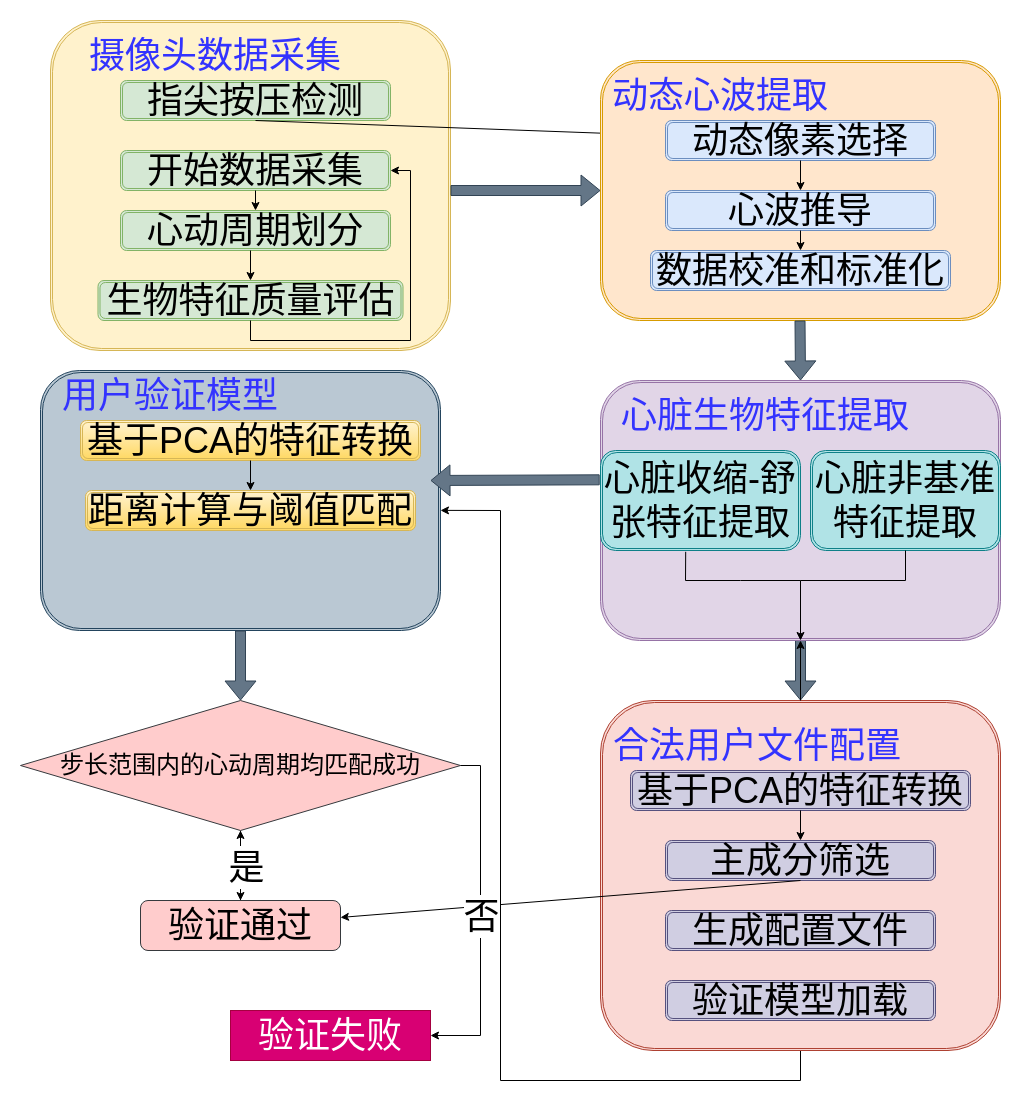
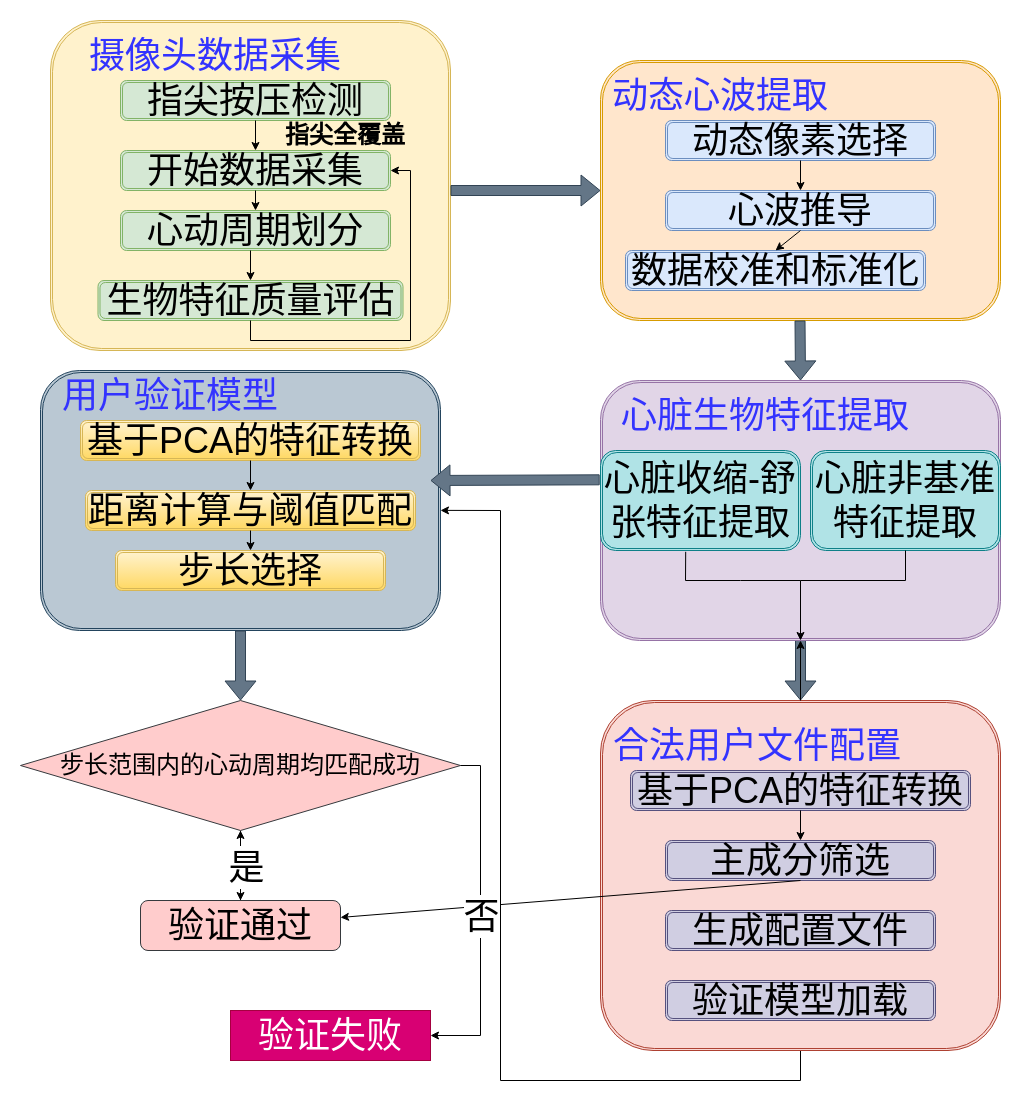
  <mxCell id="0" />
  <mxCell id="1" parent="0" />
  <mxCell id="2" value="" style="shape=ext;double=1;rounded=1;whiteSpace=wrap;html=1;fillColor=#fff2cc;strokeColor=#d6b656;movable=0;resizable=0;rotatable=0;deletable=0;editable=0;locked=1;connectable=0;" parent="1" vertex="1"><mxGeometry x="50" y="20" width="400" height="330" as="geometry" /></mxCell>
  <mxCell id="3" value="&lt;font style=&quot;font-size: 36px;&quot;&gt;开始数据采集&lt;/font&gt;" style="shape=ext;double=1;rounded=1;whiteSpace=wrap;html=1;fillColor=#d5e8d4;strokeColor=#82b366;" parent="1" vertex="1"><mxGeometry x="120" y="150" width="270" height="40" as="geometry" /></mxCell>
  <mxCell id="4" value="&lt;font style=&quot;font-size: 36px;&quot;&gt;指尖按压检测&lt;/font&gt;" style="shape=ext;double=1;rounded=1;whiteSpace=wrap;html=1;fillColor=#d5e8d4;strokeColor=#82b366;" parent="1" vertex="1"><mxGeometry x="120" y="80" width="270" height="40" as="geometry" /></mxCell>
  <mxCell id="5" value="&lt;font style=&quot;font-size: 36px;&quot; color=&quot;#3333ff&quot;&gt;摄像头数据采集&lt;/font&gt;" style="text;html=1;align=center;verticalAlign=middle;whiteSpace=wrap;rounded=0;" parent="1" vertex="1"><mxGeometry x="80" y="40" width="270" height="30" as="geometry" /></mxCell>
- <mxCell id="6" value="" style="endArrow=classic;html=1;rounded=0;exitX=0.5;exitY=1;exitDx=0;exitDy=0;" parent="1" source="4" target="18" edge="1"><mxGeometry width="50" height="50" relative="1" as="geometry"><mxPoint x="330" y="390" as="sourcePoint" /><mxPoint x="380" y="340" as="targetPoint" /></mxGeometry></mxCell>
+ <mxCell id="6" value="" style="endArrow=classic;html=1;rounded=0;exitX=0.5;exitY=1;exitDx=0;exitDy=0;entryX=0.5;entryY=0;entryDx=0;entryDy=0;" parent="1" source="4" target="3" edge="1"><mxGeometry width="50" height="50" relative="1" as="geometry"><mxPoint x="330" y="390" as="sourcePoint" /><mxPoint x="380" y="340" as="targetPoint" /></mxGeometry></mxCell>
+ <mxCell id="7" value="&lt;font style=&quot;font-size: 24px;&quot;&gt;&lt;b&gt;指尖全覆盖&lt;/b&gt;&lt;/font&gt;" style="text;html=1;strokeColor=none;fillColor=none;align=center;verticalAlign=middle;whiteSpace=wrap;rounded=0;" parent="1" vertex="1"><mxGeometry x="280" y="120" width="130" height="30" as="geometry" /></mxCell>
  <mxCell id="8" value="&lt;font style=&quot;font-size: 36px;&quot;&gt;心动周期划分&lt;/font&gt;" style="shape=ext;double=1;rounded=1;whiteSpace=wrap;html=1;fillColor=#d5e8d4;strokeColor=#82b366;" parent="1" vertex="1"><mxGeometry x="120" y="210" width="270" height="40" as="geometry" /></mxCell>
  <mxCell id="9" value="&lt;font style=&quot;font-size: 36px;&quot;&gt;生物特征质量评估&lt;/font&gt;" style="shape=ext;double=1;rounded=1;whiteSpace=wrap;html=1;fillColor=#d5e8d4;strokeColor=#82b366;" parent="1" vertex="1"><mxGeometry x="97.5" y="280" width="305" height="40" as="geometry" /></mxCell>
  <mxCell id="10" value="" style="endArrow=classic;html=1;rounded=0;exitX=0.5;exitY=1;exitDx=0;exitDy=0;entryX=0.5;entryY=0;entryDx=0;entryDy=0;" parent="1" source="3" target="8" edge="1"><mxGeometry width="50" height="50" relative="1" as="geometry"><mxPoint x="330" y="280" as="sourcePoint" /><mxPoint x="380" y="230" as="targetPoint" /></mxGeometry></mxCell>
  <mxCell id="11" value="" style="endArrow=classic;html=1;rounded=0;" parent="1" target="9" edge="1"><mxGeometry width="50" height="50" relative="1" as="geometry"><mxPoint x="250" y="250" as="sourcePoint" /><mxPoint x="265" y="160" as="targetPoint" /></mxGeometry></mxCell>
  <mxCell id="12" value="" style="endArrow=classic;html=1;rounded=0;exitX=0.5;exitY=1;exitDx=0;exitDy=0;entryX=1;entryY=0.5;entryDx=0;entryDy=0;" parent="1" source="9" target="3" edge="1"><mxGeometry width="50" height="50" relative="1" as="geometry"><mxPoint x="330" y="280" as="sourcePoint" /><mxPoint x="380" y="230" as="targetPoint" /><Array as="points"><mxPoint x="250" y="340" /><mxPoint x="410" y="340" /><mxPoint x="410" y="170" /></Array></mxGeometry></mxCell>
  <mxCell id="13" value="" style="shape=flexArrow;endArrow=classic;html=1;rounded=0;entryX=0.5;entryY=0;entryDx=0;entryDy=0;fillColor=#647687;strokeColor=#314354;" parent="1" target="31" edge="1"><mxGeometry width="50" height="50" relative="1" as="geometry"><mxPoint x="800" y="600" as="sourcePoint" /><mxPoint x="380" y="950" as="targetPoint" /></mxGeometry></mxCell>
  <mxCell id="14" value="" style="endArrow=classic;html=1;rounded=0;entryX=1;entryY=0.538;entryDx=0;entryDy=0;exitX=0.5;exitY=1;exitDx=0;exitDy=0;entryPerimeter=0;" parent="1" source="36" target="40" edge="1"><mxGeometry width="50" height="50" relative="1" as="geometry"><mxPoint x="780" y="839.9" as="sourcePoint" /><mxPoint x="780" y="870" as="targetPoint" /><Array as="points"><mxPoint x="800" y="1080" /><mxPoint x="500" y="1080" /><mxPoint x="500" y="510" /></Array></mxGeometry></mxCell>
  <mxCell id="15" value="" style="group" parent="1" vertex="1" connectable="0"><mxGeometry x="600" y="60" width="400" height="260" as="geometry" /></mxCell>
  <mxCell id="16" value="" style="shape=ext;double=1;rounded=1;whiteSpace=wrap;html=1;fillColor=#ffe6cc;strokeColor=#d79b00;" parent="15" vertex="1"><mxGeometry width="400" height="260" as="geometry" /></mxCell>
  <mxCell id="17" value="&lt;font style=&quot;font-size: 36px;&quot; color=&quot;#3333ff&quot;&gt;动态心波提取&lt;/font&gt;" style="text;html=1;strokeColor=none;fillColor=none;align=center;verticalAlign=middle;whiteSpace=wrap;rounded=0;" parent="15" vertex="1"><mxGeometry x="10" y="20" width="220" height="30" as="geometry" /></mxCell>
  <mxCell id="18" value="&lt;font style=&quot;font-size: 36px;&quot;&gt;动态像素选择&lt;/font&gt;" style="shape=ext;double=1;rounded=1;whiteSpace=wrap;html=1;fillColor=#dae8fc;strokeColor=#6c8ebf;" parent="15" vertex="1"><mxGeometry x="65" y="60" width="270" height="40" as="geometry" /></mxCell>
  <mxCell id="19" value="&lt;font style=&quot;font-size: 36px;&quot;&gt;心波推导&lt;/font&gt;" style="shape=ext;double=1;rounded=1;whiteSpace=wrap;html=1;fillColor=#dae8fc;strokeColor=#6c8ebf;" parent="15" vertex="1"><mxGeometry x="65" y="130" width="270" height="40" as="geometry" /></mxCell>
- <mxCell id="20" value="&lt;font style=&quot;font-size: 36px;&quot;&gt;数据校准和标准化&lt;/font&gt;" style="shape=ext;double=1;rounded=1;whiteSpace=wrap;html=1;fillColor=#dae8fc;strokeColor=#6c8ebf;" parent="15" vertex="1"><mxGeometry x="50" y="190" width="300" height="40" as="geometry" /></mxCell>
+ <mxCell id="20" value="&lt;font style=&quot;font-size: 36px;&quot;&gt;数据校准和标准化&lt;/font&gt;" style="shape=ext;double=1;rounded=1;whiteSpace=wrap;html=1;fillColor=#dae8fc;strokeColor=#6c8ebf;" parent="15" vertex="1"><mxGeometry x="25" y="190" width="300" height="40" as="geometry" /></mxCell>
  <mxCell id="21" value="" style="endArrow=classic;html=1;rounded=0;entryX=0.5;entryY=0;entryDx=0;entryDy=0;" parent="15" target="19" edge="1"><mxGeometry width="50" height="50" relative="1" as="geometry"><mxPoint x="200" y="100" as="sourcePoint" /><mxPoint x="215" y="-180" as="targetPoint" /></mxGeometry></mxCell>
  <mxCell id="22" value="" style="endArrow=classic;html=1;rounded=0;entryX=0.5;entryY=0;entryDx=0;entryDy=0;exitX=0.5;exitY=1;exitDx=0;exitDy=0;" parent="15" source="19" target="20" edge="1"><mxGeometry width="50" height="50" relative="1" as="geometry"><mxPoint x="210" y="110" as="sourcePoint" /><mxPoint x="210" y="140" as="targetPoint" /></mxGeometry></mxCell>
  <mxCell id="23" value="" style="group" parent="1" vertex="1" connectable="0"><mxGeometry x="600" y="380" width="400" height="260" as="geometry" /></mxCell>
  <mxCell id="24" value="" style="shape=ext;double=1;rounded=1;whiteSpace=wrap;html=1;fillColor=#e1d5e7;strokeColor=#9673a6;" parent="23" vertex="1"><mxGeometry width="400" height="260" as="geometry" /></mxCell>
  <mxCell id="25" value="&lt;font style=&quot;font-size: 36px;&quot; color=&quot;#3333ff&quot;&gt;心脏生物特征提取&lt;/font&gt;" style="text;html=1;strokeColor=none;fillColor=none;align=center;verticalAlign=middle;whiteSpace=wrap;rounded=0;" parent="23" vertex="1"><mxGeometry x="20" y="20" width="290" height="30" as="geometry" /></mxCell>
  <mxCell id="26" value="&lt;font style=&quot;font-size: 36px;&quot;&gt;心脏收缩-舒张特征提取&lt;/font&gt;" style="shape=ext;double=1;rounded=1;whiteSpace=wrap;html=1;fillColor=#b0e3e6;strokeColor=#0e8088;" parent="23" vertex="1"><mxGeometry y="70" width="200" height="100" as="geometry" /></mxCell>
  <mxCell id="27" value="&lt;font style=&quot;font-size: 36px;&quot;&gt;心脏非基准特征提取&lt;/font&gt;" style="shape=ext;double=1;rounded=1;whiteSpace=wrap;html=1;fillColor=#b0e3e6;strokeColor=#0e8088;" parent="23" vertex="1"><mxGeometry x="210" y="70" width="190" height="100" as="geometry" /></mxCell>
  <mxCell id="28" value="" style="endArrow=classic;html=1;rounded=0;entryX=0.5;entryY=1;entryDx=0;entryDy=0;exitX=0.5;exitY=1;exitDx=0;exitDy=0;" parent="23" source="27" target="24" edge="1"><mxGeometry width="50" height="50" relative="1" as="geometry"><mxPoint x="290" y="50" as="sourcePoint" /><mxPoint x="340" as="targetPoint" /><Array as="points"><mxPoint x="305" y="200" /><mxPoint x="200" y="200" /></Array></mxGeometry></mxCell>
  <mxCell id="29" value="" style="endArrow=none;html=1;rounded=0;entryX=0.426;entryY=1.013;entryDx=0;entryDy=0;entryPerimeter=0;" parent="23" target="26" edge="1"><mxGeometry width="50" height="50" relative="1" as="geometry"><mxPoint x="200" y="200" as="sourcePoint" /><mxPoint x="340" as="targetPoint" /><Array as="points"><mxPoint x="140" y="200" /><mxPoint x="85" y="200" /></Array></mxGeometry></mxCell>
  <mxCell id="30" value="" style="group" parent="1" vertex="1" connectable="0"><mxGeometry x="600" y="700" width="400" height="350" as="geometry" /></mxCell>
  <mxCell id="31" value="" style="shape=ext;double=1;rounded=1;whiteSpace=wrap;html=1;fillColor=#fad9d5;strokeColor=#ae4132;" parent="30" vertex="1"><mxGeometry width="400" height="350" as="geometry" /></mxCell>
  <mxCell id="32" value="&lt;font style=&quot;font-size: 36px;&quot; color=&quot;#3333ff&quot;&gt;合法用户文件配置&lt;/font&gt;" style="text;html=1;strokeColor=none;fillColor=none;align=center;verticalAlign=middle;whiteSpace=wrap;rounded=0;" parent="30" vertex="1"><mxGeometry x="4" y="30" width="306" height="30" as="geometry" /></mxCell>
  <mxCell id="33" value="&lt;font style=&quot;font-size: 36px;&quot;&gt;基于PCA的特征转换&lt;/font&gt;" style="shape=ext;double=1;rounded=1;whiteSpace=wrap;html=1;fillColor=#d0cee2;strokeColor=#56517e;" parent="30" vertex="1"><mxGeometry x="30" y="70" width="340" height="40" as="geometry" /></mxCell>
  <mxCell id="34" value="&lt;font style=&quot;font-size: 36px;&quot;&gt;主成分筛选&lt;/font&gt;" style="shape=ext;double=1;rounded=1;whiteSpace=wrap;html=1;fillColor=#d0cee2;strokeColor=#56517e;" parent="30" vertex="1"><mxGeometry x="65" y="140" width="270" height="40" as="geometry" /></mxCell>
  <mxCell id="35" value="&lt;font style=&quot;font-size: 36px;&quot;&gt;生成配置文件&lt;/font&gt;" style="shape=ext;double=1;rounded=1;whiteSpace=wrap;html=1;fillColor=#d0cee2;strokeColor=#56517e;" parent="30" vertex="1"><mxGeometry x="65" y="210" width="270" height="40" as="geometry" /></mxCell>
  <mxCell id="36" value="&lt;font style=&quot;font-size: 36px;&quot;&gt;验证模型加载&lt;/font&gt;" style="shape=ext;double=1;rounded=1;whiteSpace=wrap;html=1;fillColor=#d0cee2;strokeColor=#56517e;" parent="30" vertex="1"><mxGeometry x="65" y="280" width="270" height="40" as="geometry" /></mxCell>
  <mxCell id="37" value="" style="endArrow=classic;html=1;rounded=0;entryX=0.5;entryY=0;entryDx=0;entryDy=0;exitX=0.5;exitY=0.314;exitDx=0;exitDy=0;exitPerimeter=0;" parent="30" source="31" target="34" edge="1"><mxGeometry width="50" height="50" relative="1" as="geometry"><mxPoint x="-220" y="400" as="sourcePoint" /><mxPoint x="-170" y="350" as="targetPoint" /></mxGeometry></mxCell>
  <mxCell id="38" value="" style="endArrow=classic;html=1;rounded=0;exitX=0.5;exitY=1;exitDx=0;exitDy=0;" parent="30" source="34" target="54" edge="1"><mxGeometry width="50" height="50" relative="1" as="geometry"><mxPoint x="210" y="119.9" as="sourcePoint" /><mxPoint x="210" y="150" as="targetPoint" /></mxGeometry></mxCell>
  <mxCell id="39" value="" style="group" parent="1" vertex="1" connectable="0"><mxGeometry x="40" y="370" width="400" height="260" as="geometry" /></mxCell>
  <mxCell id="40" value="" style="shape=ext;double=1;rounded=1;whiteSpace=wrap;html=1;fillColor=#bac8d3;strokeColor=#23445d;" parent="39" vertex="1"><mxGeometry width="400" height="260" as="geometry" /></mxCell>
  <mxCell id="41" value="&lt;font style=&quot;font-size: 36px;&quot; color=&quot;#3333ff&quot;&gt;用户验证模型&lt;/font&gt;" style="text;html=1;strokeColor=none;fillColor=none;align=center;verticalAlign=middle;whiteSpace=wrap;rounded=0;" parent="39" vertex="1"><mxGeometry x="20" y="10" width="220" height="30" as="geometry" /></mxCell>
  <mxCell id="42" value="&lt;font style=&quot;font-size: 36px;&quot;&gt;基于PCA的特征转换&lt;/font&gt;" style="shape=ext;double=1;rounded=1;whiteSpace=wrap;html=1;fillColor=#fff2cc;gradientColor=#ffd966;strokeColor=#d6b656;" parent="39" vertex="1"><mxGeometry x="40" y="50" width="340" height="40" as="geometry" /></mxCell>
  <mxCell id="43" value="&lt;font style=&quot;font-size: 36px;&quot;&gt;距离计算与阈值匹配&lt;/font&gt;" style="shape=ext;double=1;rounded=1;whiteSpace=wrap;html=1;fillColor=#fff2cc;gradientColor=#ffd966;strokeColor=#d6b656;" parent="39" vertex="1"><mxGeometry x="45" y="120" width="330" height="40" as="geometry" /></mxCell>
+ <mxCell id="44" value="&lt;font style=&quot;font-size: 36px;&quot;&gt;步长选择&lt;/font&gt;" style="shape=ext;double=1;rounded=1;whiteSpace=wrap;html=1;fillColor=#fff2cc;gradientColor=#ffd966;strokeColor=#d6b656;" parent="39" vertex="1"><mxGeometry x="75" y="180" width="270" height="40" as="geometry" /></mxCell>
  <mxCell id="45" value="" style="endArrow=classic;html=1;rounded=0;exitX=0.5;exitY=1;exitDx=0;exitDy=0;" parent="39" source="42" target="43" edge="1"><mxGeometry width="50" height="50" relative="1" as="geometry"><mxPoint x="220" y="-550" as="sourcePoint" /><mxPoint x="220" y="-520" as="targetPoint" /></mxGeometry></mxCell>
+ <mxCell id="46" value="" style="endArrow=classic;html=1;rounded=0;exitX=0.5;exitY=1;exitDx=0;exitDy=0;" parent="39" source="43" target="44" edge="1"><mxGeometry width="50" height="50" relative="1" as="geometry"><mxPoint x="220" y="100" as="sourcePoint" /><mxPoint x="220" y="130" as="targetPoint" /></mxGeometry></mxCell>
  <mxCell id="47" value="" style="shape=flexArrow;endArrow=classic;html=1;rounded=0;entryX=0;entryY=0.5;entryDx=0;entryDy=0;fillColor=#647687;strokeColor=#314354;" parent="1" target="16" edge="1"><mxGeometry width="50" height="50" relative="1" as="geometry"><mxPoint x="450" y="190" as="sourcePoint" /><mxPoint x="590" y="450" as="targetPoint" /></mxGeometry></mxCell>
  <mxCell id="48" value="" style="group" parent="1" vertex="1" connectable="0"><mxGeometry x="35.5" y="720" width="439" height="230" as="geometry" /></mxCell>
  <mxCell id="49" value="" style="endArrow=classic;html=1;rounded=0;exitX=0.5;exitY=1;exitDx=0;exitDy=0;" parent="48" source="51" edge="1"><mxGeometry relative="1" as="geometry"><mxPoint x="185" y="-10" as="sourcePoint" /><mxPoint x="204.5" y="180" as="targetPoint" /></mxGeometry></mxCell>
  <mxCell id="50" value="是" style="edgeLabel;resizable=0;html=1;align=center;verticalAlign=middle;" parent="49" connectable="0" vertex="1"><mxGeometry relative="1" as="geometry" /></mxCell>
  <mxCell id="51" value="&lt;font style=&quot;font-size: 24px;&quot;&gt;步长范围内的心动周期均匹配成功&lt;/font&gt;" style="rhombus;whiteSpace=wrap;html=1;fillColor=#ffcccc;strokeColor=#36393d;" parent="48" vertex="1"><mxGeometry x="-15.5" y="-20" width="440" height="130" as="geometry" /></mxCell>
  <mxCell id="52" value="" style="edgeStyle=orthogonalEdgeStyle;rounded=0;orthogonalLoop=1;jettySize=auto;html=1;" edge="1" parent="48" source="54" target="51"><mxGeometry relative="1" as="geometry" /></mxCell>
  <mxCell id="53" value="&lt;span style=&quot;font-size: 36px;&quot;&gt;是&lt;/span&gt;" style="edgeLabel;html=1;align=center;verticalAlign=middle;resizable=0;points=[];" vertex="1" connectable="0" parent="52"><mxGeometry x="-0.019" y="-5" relative="1" as="geometry"><mxPoint as="offset" /></mxGeometry></mxCell>
  <mxCell id="54" value="&lt;font style=&quot;font-size: 36px;&quot;&gt;验证通过&lt;/font&gt;" style="rounded=1;whiteSpace=wrap;html=1;fillColor=#ffcccc;strokeColor=#36393d;" parent="48" vertex="1"><mxGeometry x="104.5" y="180" width="200" height="50" as="geometry" /></mxCell>
  <mxCell id="55" value="" style="shape=flexArrow;endArrow=classic;html=1;rounded=0;entryX=0.975;entryY=0.423;entryDx=0;entryDy=0;fillColor=#647687;strokeColor=#314354;exitX=-0.002;exitY=0.382;exitDx=0;exitDy=0;entryPerimeter=0;exitPerimeter=0;" parent="1" source="24" target="40" edge="1"><mxGeometry width="50" height="50" relative="1" as="geometry"><mxPoint x="590" y="600" as="sourcePoint" /><mxPoint x="590" y="700" as="targetPoint" /></mxGeometry></mxCell>
  <mxCell id="56" value="" style="shape=flexArrow;endArrow=classic;html=1;rounded=0;fillColor=#647687;strokeColor=#314354;" parent="1" edge="1"><mxGeometry width="50" height="50" relative="1" as="geometry"><mxPoint x="799.5" y="320" as="sourcePoint" /><mxPoint x="800" y="380" as="targetPoint" /></mxGeometry></mxCell>
  <mxCell id="57" value="" style="edgeStyle=orthogonalEdgeStyle;rounded=0;orthogonalLoop=1;jettySize=auto;html=1;" parent="1" source="31" target="24" edge="1"><mxGeometry relative="1" as="geometry" /></mxCell>
  <mxCell id="58" value="" style="shape=flexArrow;endArrow=classic;html=1;rounded=0;fillColor=#647687;strokeColor=#314354;entryX=0.5;entryY=0;entryDx=0;entryDy=0;exitX=0.5;exitY=1;exitDx=0;exitDy=0;" parent="1" source="40" target="51" edge="1"><mxGeometry width="50" height="50" relative="1" as="geometry"><mxPoint x="809.5" y="330" as="sourcePoint" /><mxPoint x="810" y="390" as="targetPoint" /></mxGeometry></mxCell>
  <mxCell id="59" value="&lt;font style=&quot;font-size: 36px;&quot;&gt;验证失败&lt;/font&gt;" style="whiteSpace=wrap;html=1;fillColor=#d80073;strokeColor=#A50040;fontColor=#ffffff;rounded=0;" parent="1" vertex="1"><mxGeometry x="230" y="1010" width="200" height="50" as="geometry" /></mxCell>
  <mxCell id="60" value="" style="endArrow=classic;html=1;rounded=0;exitX=1;exitY=0.5;exitDx=0;exitDy=0;entryX=1;entryY=0.5;entryDx=0;entryDy=0;" parent="1" source="51" edge="1" target="59"><mxGeometry relative="1" as="geometry"><mxPoint x="170.5" y="810" as="sourcePoint" /><mxPoint x="490" y="1040" as="targetPoint" /><Array as="points"><mxPoint x="480" y="765" /><mxPoint x="480" y="1035" /></Array></mxGeometry></mxCell>
  <mxCell id="61" value="&lt;font style=&quot;font-size: 36px;&quot;&gt;否&lt;/font&gt;" style="edgeLabel;resizable=0;html=1;align=center;verticalAlign=middle;" parent="60" connectable="0" vertex="1"><mxGeometry relative="1" as="geometry" /></mxCell>
